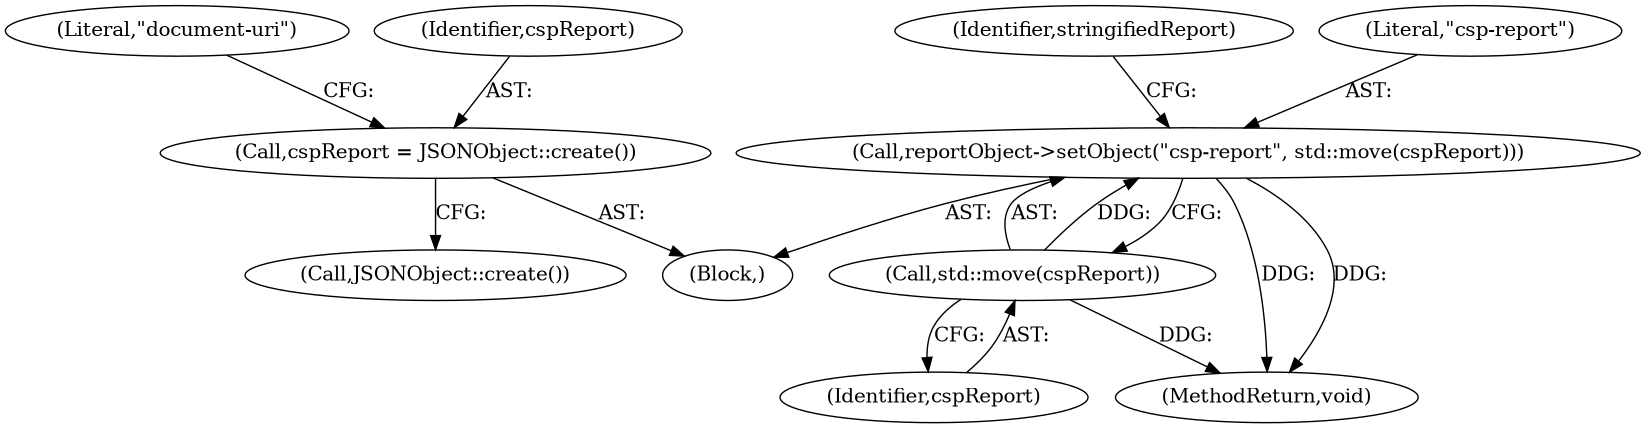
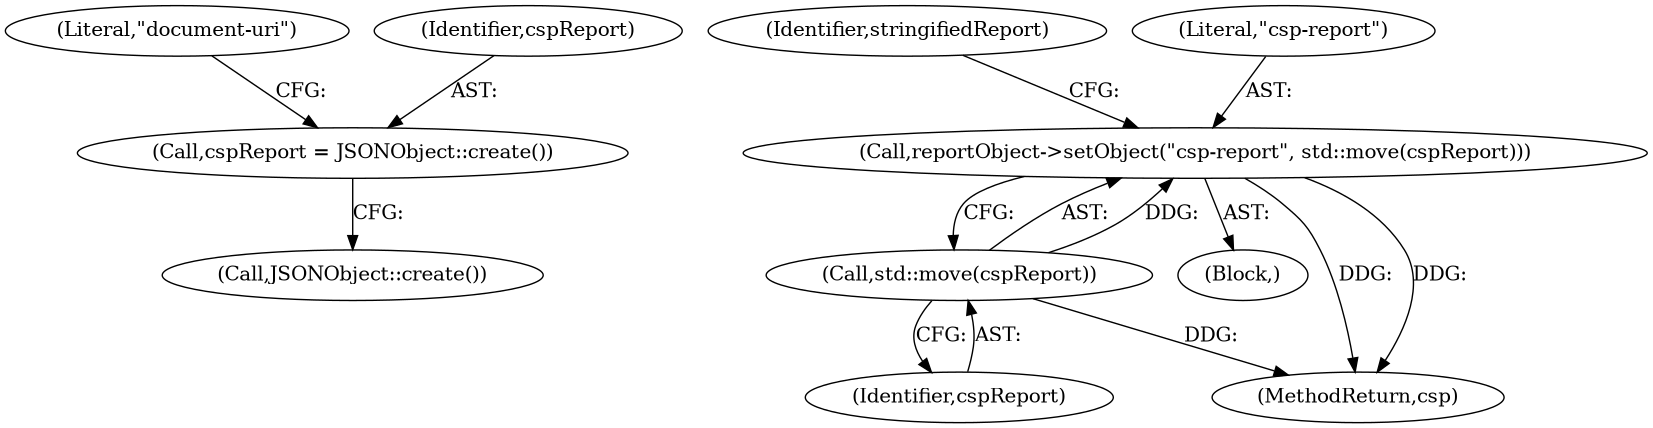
  digraph {
    n1 [label="(Call,cspReport = JSONObject::create())"]
    n2 [label="(Block,)"]
    n3 [label="(Call,JSONObject::create())"]
    n4 [label="(Call,std::move(cspReport))"]
    n5 [label="(Call,reportObject->setObject(\"csp-report\", std::move(cspReport)))"]
    n6 [label="(Identifier,cspReport)"]
-   n7 [label="(MethodReturn,void)"]
+   n7 [label="(MethodReturn,csp)"]
    n8 [label="(Literal,\"document-uri\")"]
    n9 [label="(Identifier,stringifiedReport)"]
    n10 [label="(Literal,\"csp-report\")"]
    n11 [label="(Identifier,cspReport)"]
-   n1 -> n2 [label="AST: "]
    n1 -> n3 [label="CFG: "]
    n4 -> n5 [label="AST: "]
    n4 -> n5 [label="DDG: "]
    n4 -> n6 [label="CFG: "]
    n4 -> n7 [label="DDG: "]
    n5 -> n2 [label="AST: "]
    n5 -> n4 [label="CFG: "]
    n5 -> n7 [label="DDG: "]
    n5 -> n7 [label="DDG: "]
    n6 -> n4 [label="AST: "]
    n8 -> n1 [label="CFG: "]
    n9 -> n5 [label="CFG: "]
    n10 -> n5 [label="AST: "]
    n11 -> n1 [label="AST: "]
  }
